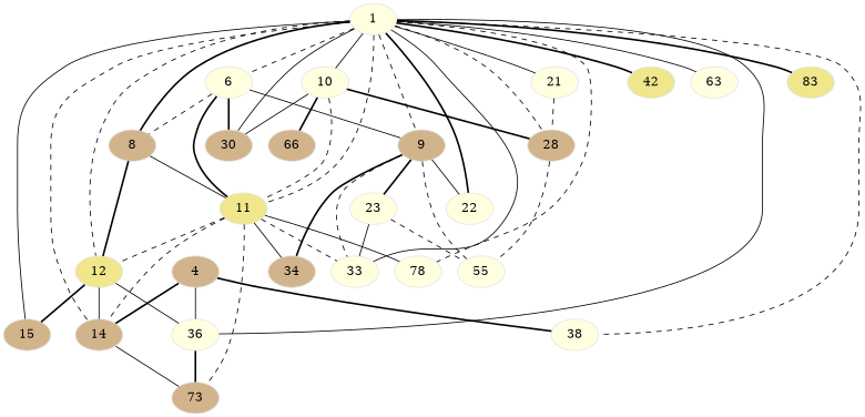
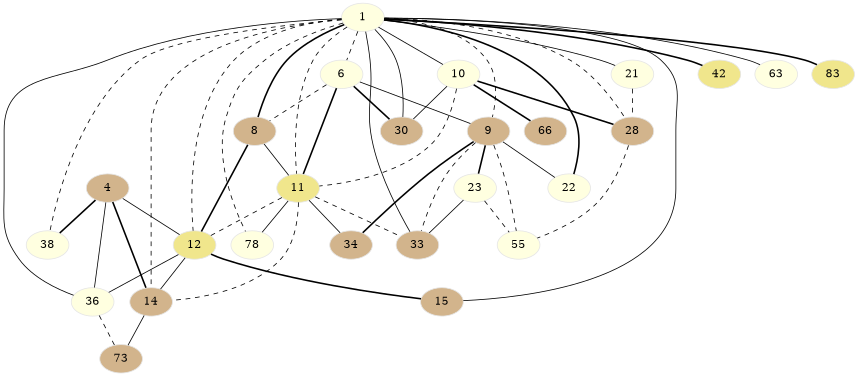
  graph {
    node [color=gray90 fillcolor=lightyellow style=filled]
    edge [style=dashed]
    1 [super="+61+2+32"]
    6 [super="+41+19"]
    8 [fillcolor=tan super="+90+47"]
    9 [fillcolor=tan super="+16"]
    10
    11 [fillcolor=khaki super="+13+67+17+77"]
    12 [fillcolor=khaki super="+69+70"]
    14 [fillcolor=tan super="+80+26"]
    15 [fillcolor=tan super="+20"]
    21
    22 [super="+64"]
    28 [fillcolor=tan super="+39+29"]
-   33 [super="+46"]
+   33 [fillcolor=tan super="+46"]
    36 [super="+48+75"]
    38 [super="+76"]
    42 [fillcolor=khaki]
    63
    78
    83 [fillcolor=khaki]
    30 [fillcolor=tan]
    4 [fillcolor=tan super="+31+5"]
    23
    34 [fillcolor=tan]
    55
    66 [fillcolor=tan]
    73 [fillcolor=tan super="+74"]
    1 -- 6
    1 -- 8 [style=bold weight=3]
    1 -- 9 [weight=3]
    1 -- 10 [style=solid]
    1 -- 11 [weight=3]
    1 -- 12
    1 -- 14 [weight=4]
    1 -- 15 [style=solid]
    1 -- 21 [style=solid weight=2]
    1 -- 22 [style=bold]
    1 -- 28
    1 -- 33 [style=solid]
    1 -- 36 [style=solid]
    1 -- 38
    1 -- 42 [style=bold]
    1 -- 63 [style=solid]
    1 -- 78
    1 -- 83 [style=bold]
    1 -- 30 [style=solid weight=2]
    6 -- 8
    6 -- 9 [style=solid weight=2]
    6 -- 11 [style=bold]
    6 -- 30 [style=bold]
    8 -- 11 [style=solid]
    8 -- 12 [style=bold]
    9 -- 22 [style=solid]
    9 -- 33
    9 -- 23 [style=bold]
    9 -- 34 [style=bold]
    9 -- 55
    10 -- 11
    10 -- 28 [style=bold]
    10 -- 30 [style=solid]
    10 -- 66 [style=bold]
    11 -- 12
    11 -- 14
    11 -- 33
    11 -- 78 [style=solid]
    11 -- 34 [style=solid]
-   11 -- 73
    12 -- 14 [style=solid weight=2]
    12 -- 15 [style=bold]
    12 -- 36 [style=solid]
    14 -- 73 [style=solid]
    21 -- 28
    28 -- 55
-   36 -- 73 [style=bold]
+   36 -- 73
+   4 -- 12 [style=solid]
    4 -- 14 [style=bold weight=2]
    4 -- 36 [style=solid]
    4 -- 38 [style=bold]
    23 -- 33 [style=solid]
    23 -- 55
  }
